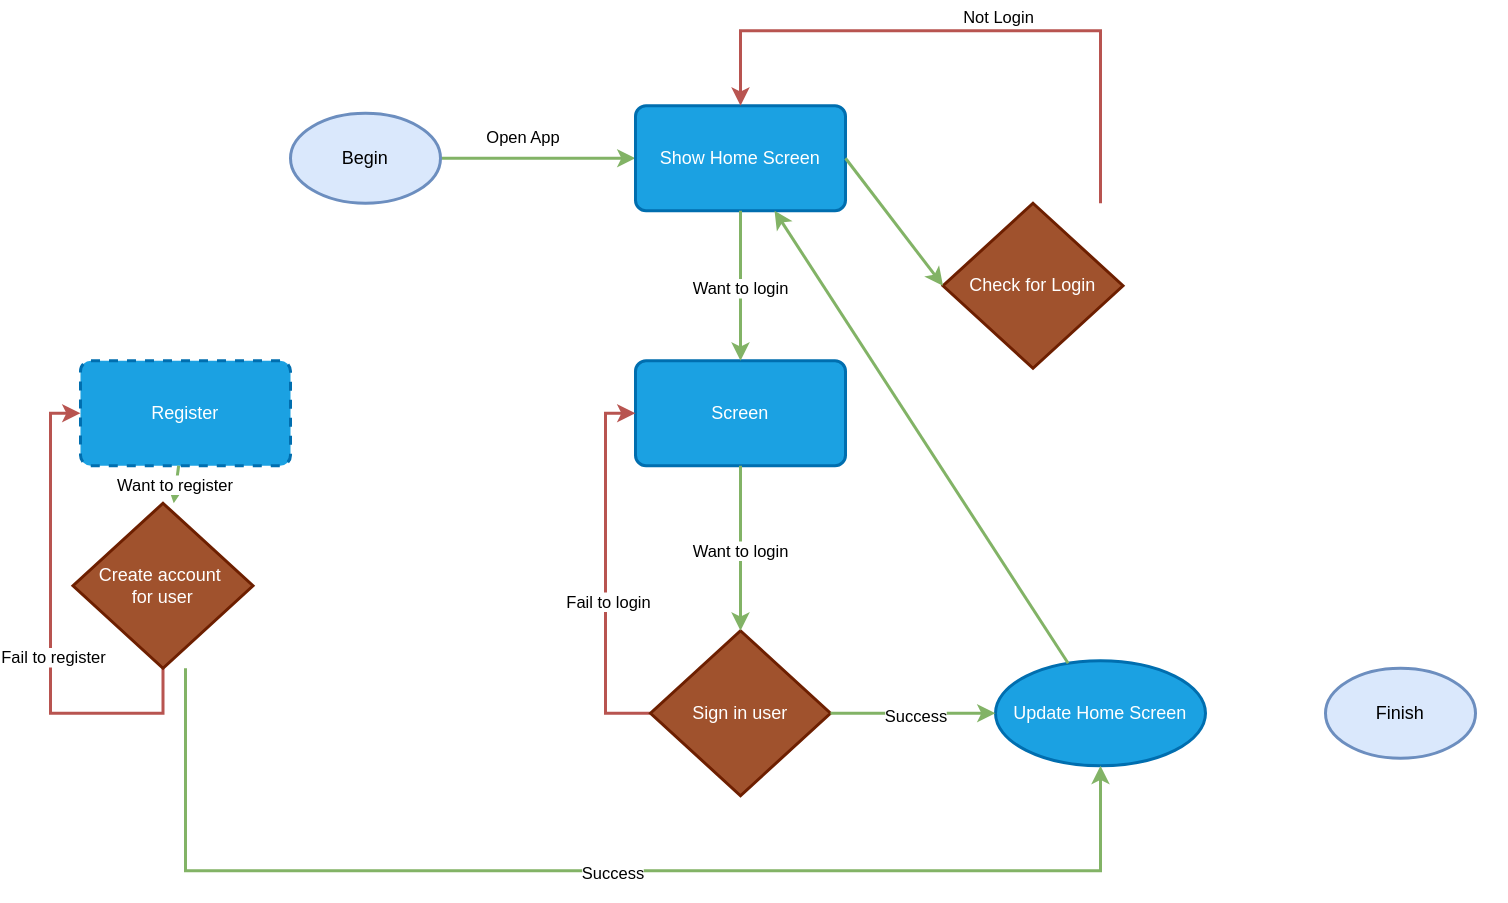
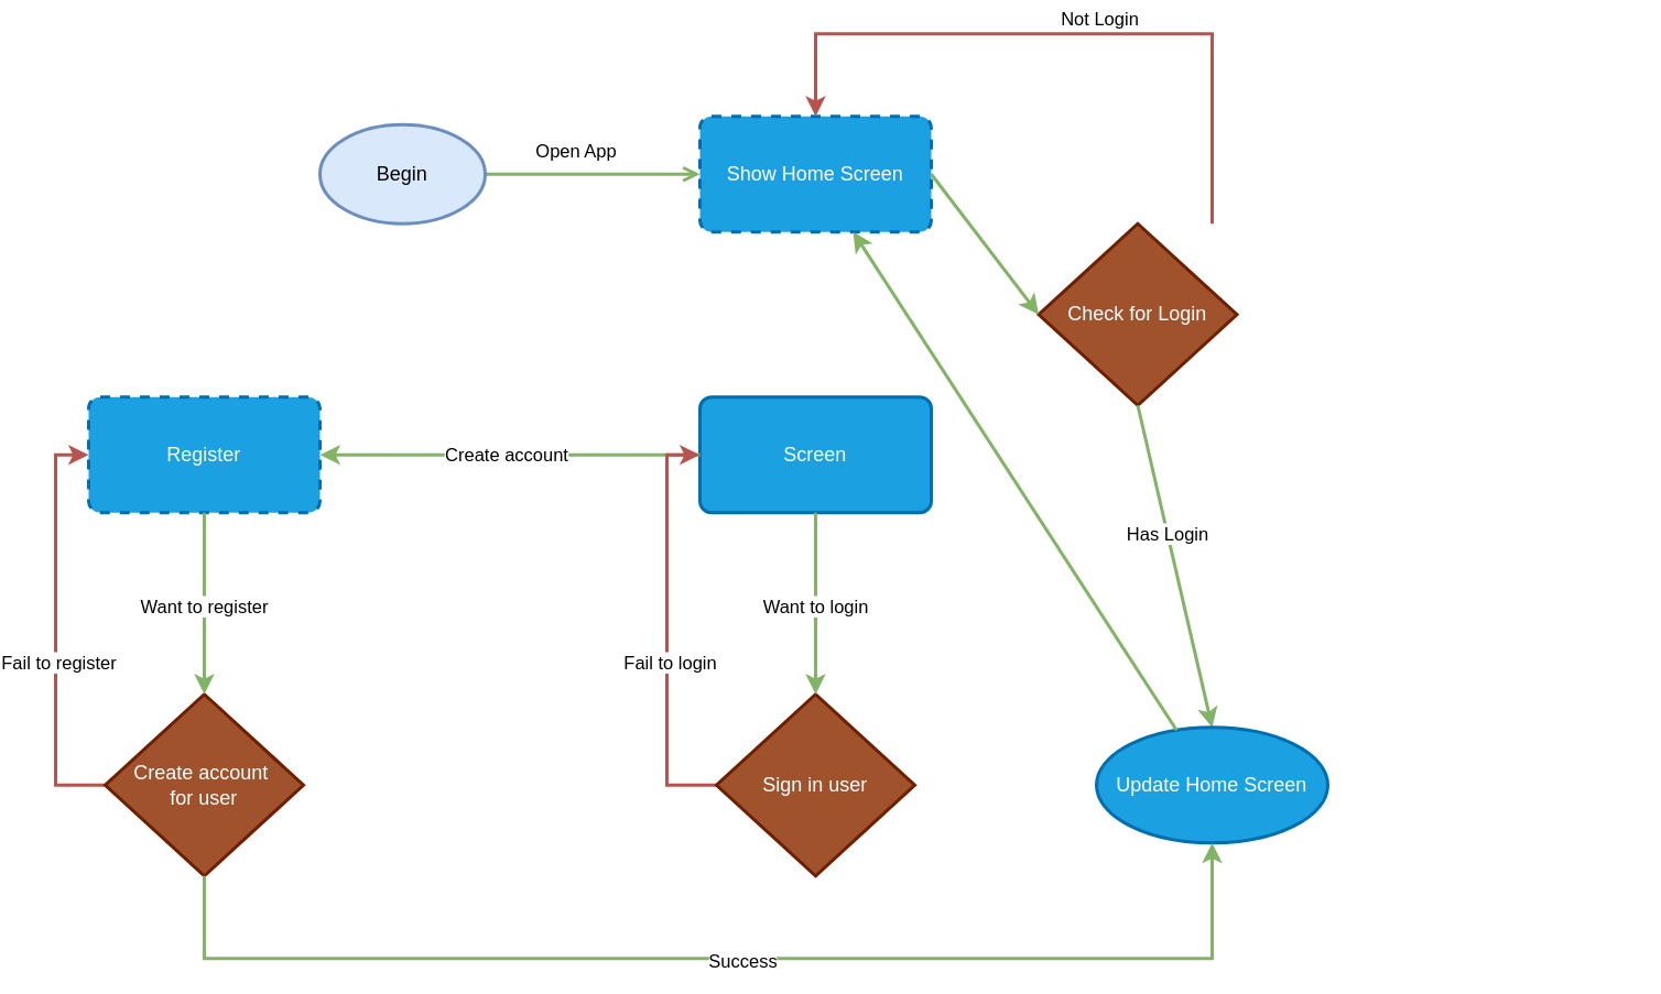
  <mxCell id="0" />
  <mxCell id="1" parent="0" />
- <mxCell id="2" style="rounded=0;orthogonalLoop=1;jettySize=auto;html=1;entryX=0;entryY=0.5;entryDx=0;entryDy=0;strokeWidth=2;fillColor=#d5e8d4;strokeColor=#82b366;" parent="1" source="4" target="5" edge="1"><mxGeometry relative="1" as="geometry" /></mxCell>
+ <mxCell id="2" style="rounded=0;orthogonalLoop=1;jettySize=auto;html=1;entryX=0;entryY=0.5;entryDx=0;entryDy=0;strokeWidth=2;fillColor=#d5e8d4;strokeColor=#82b366;endArrow=open;" parent="1" source="4" target="5" edge="1"><mxGeometry relative="1" as="geometry" /></mxCell>
  <mxCell id="3" value="Open App" style="edgeLabel;html=1;align=center;verticalAlign=middle;resizable=0;points=[];" parent="2" vertex="1" connectable="0"><mxGeometry x="-0.176" y="-1" relative="1" as="geometry"><mxPoint y="-16" as="offset" /></mxGeometry></mxCell>
  <mxCell id="4" value="Begin" style="strokeWidth=2;html=1;shape=mxgraph.flowchart.start_1;whiteSpace=wrap;fillColor=#dae8fc;strokeColor=#6c8ebf;" parent="1" vertex="1"><mxGeometry x="180" y="75" width="100" height="60" as="geometry" /></mxCell>
- <mxCell id="5" value="Show Home Screen" style="rounded=1;whiteSpace=wrap;html=1;absoluteArcSize=1;arcSize=14;strokeWidth=2;fillColor=#1ba1e2;fontColor=#ffffff;strokeColor=#006EAF;" parent="1" vertex="1"><mxGeometry x="410" y="70" width="140" height="70" as="geometry" /></mxCell>
+ <mxCell id="5" value="Show Home Screen" style="rounded=1;whiteSpace=wrap;html=1;absoluteArcSize=1;arcSize=14;strokeWidth=2;fillColor=#1ba1e2;fontColor=#ffffff;strokeColor=#006EAF;dashed=1;" parent="1" vertex="1"><mxGeometry x="410" y="70" width="140" height="70" as="geometry" /></mxCell>
  <mxCell id="6" style="edgeStyle=orthogonalEdgeStyle;rounded=0;orthogonalLoop=1;jettySize=auto;html=1;entryX=0.5;entryY=0;entryDx=0;entryDy=0;strokeWidth=2;fillColor=#f8cecc;strokeColor=#b85450;" parent="1" source="8" target="5" edge="1"><mxGeometry relative="1" as="geometry"><Array as="points"><mxPoint x="720" y="20" /><mxPoint x="480" y="20" /></Array></mxGeometry></mxCell>
  <mxCell id="7" value="Not Login" style="edgeLabel;html=1;align=center;verticalAlign=middle;resizable=0;points=[];" parent="6" vertex="1" connectable="0"><mxGeometry x="-0.092" relative="1" as="geometry"><mxPoint y="-10" as="offset" /></mxGeometry></mxCell>
  <mxCell id="8" value="Check for Login" style="strokeWidth=2;html=1;shape=mxgraph.flowchart.decision;whiteSpace=wrap;fillColor=#a0522d;strokeColor=#6D1F00;fontColor=#ffffff;" parent="1" vertex="1"><mxGeometry x="615" y="135" width="120" height="110" as="geometry" /></mxCell>
+ <mxCell id="9" style="rounded=0;orthogonalLoop=1;jettySize=auto;html=1;entryX=0.5;entryY=0;entryDx=0;entryDy=0;strokeWidth=2;fillColor=#d5e8d4;strokeColor=#82b366;exitX=0.5;exitY=1;exitDx=0;exitDy=0;exitPerimeter=0;" parent="1" source="8" target="11" edge="1"><mxGeometry relative="1" as="geometry"><mxPoint x="560" y="150" as="sourcePoint" /><mxPoint x="690" y="150" as="targetPoint" /></mxGeometry></mxCell>
+ <mxCell id="10" value="Has Login" style="edgeLabel;html=1;align=center;verticalAlign=middle;resizable=0;points=[];" parent="9" vertex="1" connectable="0"><mxGeometry x="-0.196" relative="1" as="geometry"><mxPoint as="offset" /></mxGeometry></mxCell>
  <mxCell id="11" value="Update Home Screen" style="ellipse;whiteSpace=wrap;html=1;absoluteArcSize=1;arcSize=14;strokeWidth=2;fillColor=#1ba1e2;fontColor=#ffffff;strokeColor=#006EAF;" parent="1" vertex="1"><mxGeometry x="650" y="440" width="140" height="70" as="geometry" /></mxCell>
- <mxCell id="12" value="Finish" style="strokeWidth=2;html=1;shape=mxgraph.flowchart.start_1;whiteSpace=wrap;fillColor=#dae8fc;strokeColor=#6c8ebf;" parent="1" vertex="1"><mxGeometry x="870" y="445" width="100" height="60" as="geometry" /></mxCell>
  <mxCell id="13" style="rounded=0;orthogonalLoop=1;jettySize=auto;html=1;strokeWidth=2;fillColor=#d5e8d4;strokeColor=#82b366;" parent="1" target="5" edge="1" source="11"><mxGeometry relative="1" as="geometry"><mxPoint x="719.58" y="310" as="sourcePoint" /><mxPoint x="720" y="360" as="targetPoint" /></mxGeometry></mxCell>
  <mxCell id="14" value="Screen" style="rounded=1;whiteSpace=wrap;html=1;absoluteArcSize=1;arcSize=14;strokeWidth=2;fillColor=#1ba1e2;fontColor=#ffffff;strokeColor=#006EAF;" vertex="1" parent="1"><mxGeometry x="410" y="240" width="140" height="70" as="geometry" /></mxCell>
  <mxCell id="15" style="rounded=0;orthogonalLoop=1;jettySize=auto;html=1;entryX=0;entryY=0.5;entryDx=0;entryDy=0;strokeWidth=2;fillColor=#d5e8d4;strokeColor=#82b366;exitX=1;exitY=0.5;exitDx=0;exitDy=0;entryPerimeter=0;" edge="1" parent="1" source="5" target="8"><mxGeometry relative="1" as="geometry"><mxPoint x="730" y="170" as="sourcePoint" /><mxPoint x="730" y="250" as="targetPoint" /></mxGeometry></mxCell>
- <mxCell id="16" style="rounded=0;orthogonalLoop=1;jettySize=auto;html=1;entryX=0.5;entryY=0;entryDx=0;entryDy=0;strokeWidth=2;fillColor=#d5e8d4;strokeColor=#82b366;exitX=0.5;exitY=1;exitDx=0;exitDy=0;" edge="1" parent="1" source="5" target="14"><mxGeometry relative="1" as="geometry"><mxPoint x="560" y="115" as="sourcePoint" /><mxPoint x="670" y="115" as="targetPoint" /></mxGeometry></mxCell>
- <mxCell id="17" value="Want to login" style="edgeLabel;html=1;align=center;verticalAlign=middle;resizable=0;points=[];" vertex="1" connectable="0" parent="16"><mxGeometry x="0.027" y="-1" relative="1" as="geometry"><mxPoint as="offset" /></mxGeometry></mxCell>
  <mxCell id="18" value="Register" style="rounded=1;whiteSpace=wrap;html=1;absoluteArcSize=1;arcSize=14;strokeWidth=2;fillColor=#1ba1e2;fontColor=#ffffff;strokeColor=#006EAF;dashed=1;" vertex="1" parent="1"><mxGeometry x="40" y="240" width="140" height="70" as="geometry" /></mxCell>
+ <mxCell id="19" style="rounded=0;orthogonalLoop=1;jettySize=auto;html=1;entryX=1;entryY=0.5;entryDx=0;entryDy=0;strokeWidth=2;fillColor=#d5e8d4;strokeColor=#82b366;exitX=0;exitY=0.5;exitDx=0;exitDy=0;" edge="1" parent="1" source="14" target="18"><mxGeometry relative="1" as="geometry"><mxPoint x="490" y="150" as="sourcePoint" /><mxPoint x="490" y="250" as="targetPoint" /></mxGeometry></mxCell>
+ <mxCell id="20" value="Create account" style="edgeLabel;html=1;align=center;verticalAlign=middle;resizable=0;points=[];" vertex="1" connectable="0" parent="19"><mxGeometry x="0.027" y="-1" relative="1" as="geometry"><mxPoint as="offset" /></mxGeometry></mxCell>
  <mxCell id="21" style="edgeStyle=orthogonalEdgeStyle;rounded=0;orthogonalLoop=1;jettySize=auto;html=1;entryX=0;entryY=0.5;entryDx=0;entryDy=0;fillColor=#f8cecc;strokeColor=#b85450;strokeWidth=2;" edge="1" parent="1" source="23" target="14"><mxGeometry relative="1" as="geometry"><Array as="points"><mxPoint x="390" y="475" /><mxPoint x="390" y="275" /></Array></mxGeometry></mxCell>
  <mxCell id="22" value="Fail to login" style="edgeLabel;html=1;align=center;verticalAlign=middle;resizable=0;points=[];" vertex="1" connectable="0" parent="21"><mxGeometry x="-0.005" y="-1" relative="1" as="geometry"><mxPoint y="19" as="offset" /></mxGeometry></mxCell>
  <mxCell id="23" value="Sign in user" style="strokeWidth=2;html=1;shape=mxgraph.flowchart.decision;whiteSpace=wrap;fillColor=#a0522d;strokeColor=#6D1F00;fontColor=#ffffff;" vertex="1" parent="1"><mxGeometry x="420" y="420" width="120" height="110" as="geometry" /></mxCell>
  <mxCell id="24" style="rounded=0;orthogonalLoop=1;jettySize=auto;html=1;strokeWidth=2;fillColor=#d5e8d4;strokeColor=#82b366;exitX=0.5;exitY=1;exitDx=0;exitDy=0;" edge="1" parent="1" source="14" target="23"><mxGeometry relative="1" as="geometry"><mxPoint x="479.63" y="320" as="sourcePoint" /><mxPoint x="479.63" y="420" as="targetPoint" /></mxGeometry></mxCell>
  <mxCell id="25" value="Want to login" style="edgeLabel;html=1;align=center;verticalAlign=middle;resizable=0;points=[];" vertex="1" connectable="0" parent="24"><mxGeometry x="0.027" y="-1" relative="1" as="geometry"><mxPoint as="offset" /></mxGeometry></mxCell>
- <mxCell id="26" style="rounded=0;orthogonalLoop=1;jettySize=auto;html=1;strokeWidth=2;fillColor=#d5e8d4;strokeColor=#82b366;entryX=0;entryY=0.5;entryDx=0;entryDy=0;" edge="1" parent="1" source="23" target="11"><mxGeometry relative="1" as="geometry"><mxPoint x="490" y="320" as="sourcePoint" /><mxPoint x="490" y="430" as="targetPoint" /></mxGeometry></mxCell>
- <mxCell id="27" value="Success" style="edgeLabel;html=1;align=center;verticalAlign=middle;resizable=0;points=[];" vertex="1" connectable="0" parent="26"><mxGeometry x="0.027" y="-1" relative="1" as="geometry"><mxPoint as="offset" /></mxGeometry></mxCell>
  <mxCell id="28" style="edgeStyle=orthogonalEdgeStyle;rounded=0;orthogonalLoop=1;jettySize=auto;html=1;fillColor=#f8cecc;strokeColor=#b85450;strokeWidth=2;" edge="1" parent="1" source="30" target="18"><mxGeometry relative="1" as="geometry"><mxPoint x="40" y="275" as="targetPoint" /><Array as="points"><mxPoint x="20" y="475" /><mxPoint x="20" y="275" /></Array></mxGeometry></mxCell>
  <mxCell id="29" value="Fail to register" style="edgeLabel;html=1;align=center;verticalAlign=middle;resizable=0;points=[];" vertex="1" connectable="0" parent="28"><mxGeometry x="-0.005" y="-1" relative="1" as="geometry"><mxPoint y="19" as="offset" /></mxGeometry></mxCell>
- <mxCell id="30" value="Create account&amp;nbsp;&lt;div&gt;for user&lt;/div&gt;" style="strokeWidth=2;html=1;shape=mxgraph.flowchart.decision;whiteSpace=wrap;fillColor=#a0522d;strokeColor=#6D1F00;fontColor=#ffffff;" vertex="1" parent="1"><mxGeometry x="35" y="335" width="120" height="110" as="geometry" /></mxCell>
+ <mxCell id="30" value="Create account&amp;nbsp;&lt;div&gt;for user&lt;/div&gt;" style="strokeWidth=2;html=1;shape=mxgraph.flowchart.decision;whiteSpace=wrap;fillColor=#a0522d;strokeColor=#6D1F00;fontColor=#ffffff;" vertex="1" parent="1"><mxGeometry x="50" y="420" width="120" height="110" as="geometry" /></mxCell>
  <mxCell id="31" style="rounded=0;orthogonalLoop=1;jettySize=auto;html=1;strokeWidth=2;fillColor=#d5e8d4;strokeColor=#82b366;" edge="1" parent="1" target="30" source="18"><mxGeometry relative="1" as="geometry"><mxPoint y="310" as="sourcePoint" x="110" /><mxPoint x="109.63" y="420" as="targetPoint" /></mxGeometry></mxCell>
  <mxCell id="32" value="Want to register" style="edgeLabel;html=1;align=center;verticalAlign=middle;resizable=0;points=[];" vertex="1" connectable="0" parent="31"><mxGeometry x="0.027" y="-1" relative="1" as="geometry"><mxPoint as="offset" /></mxGeometry></mxCell>
  <mxCell id="33" style="rounded=0;orthogonalLoop=1;jettySize=auto;html=1;strokeWidth=2;fillColor=#d5e8d4;strokeColor=#82b366;entryX=0.5;entryY=1;entryDx=0;entryDy=0;edgeStyle=orthogonalEdgeStyle;" edge="1" parent="1" source="30" target="11"><mxGeometry relative="1" as="geometry"><mxPoint x="120" y="320" as="sourcePoint" /><mxPoint x="280" y="475" as="targetPoint" /><Array as="points"><mxPoint y="580" x="110" /><mxPoint x="720" y="580" /></Array></mxGeometry></mxCell>
  <mxCell id="34" value="Success" style="edgeLabel;html=1;align=center;verticalAlign=middle;resizable=0;points=[];" vertex="1" connectable="0" parent="33"><mxGeometry x="0.027" y="-1" relative="1" as="geometry"><mxPoint as="offset" /></mxGeometry></mxCell>
